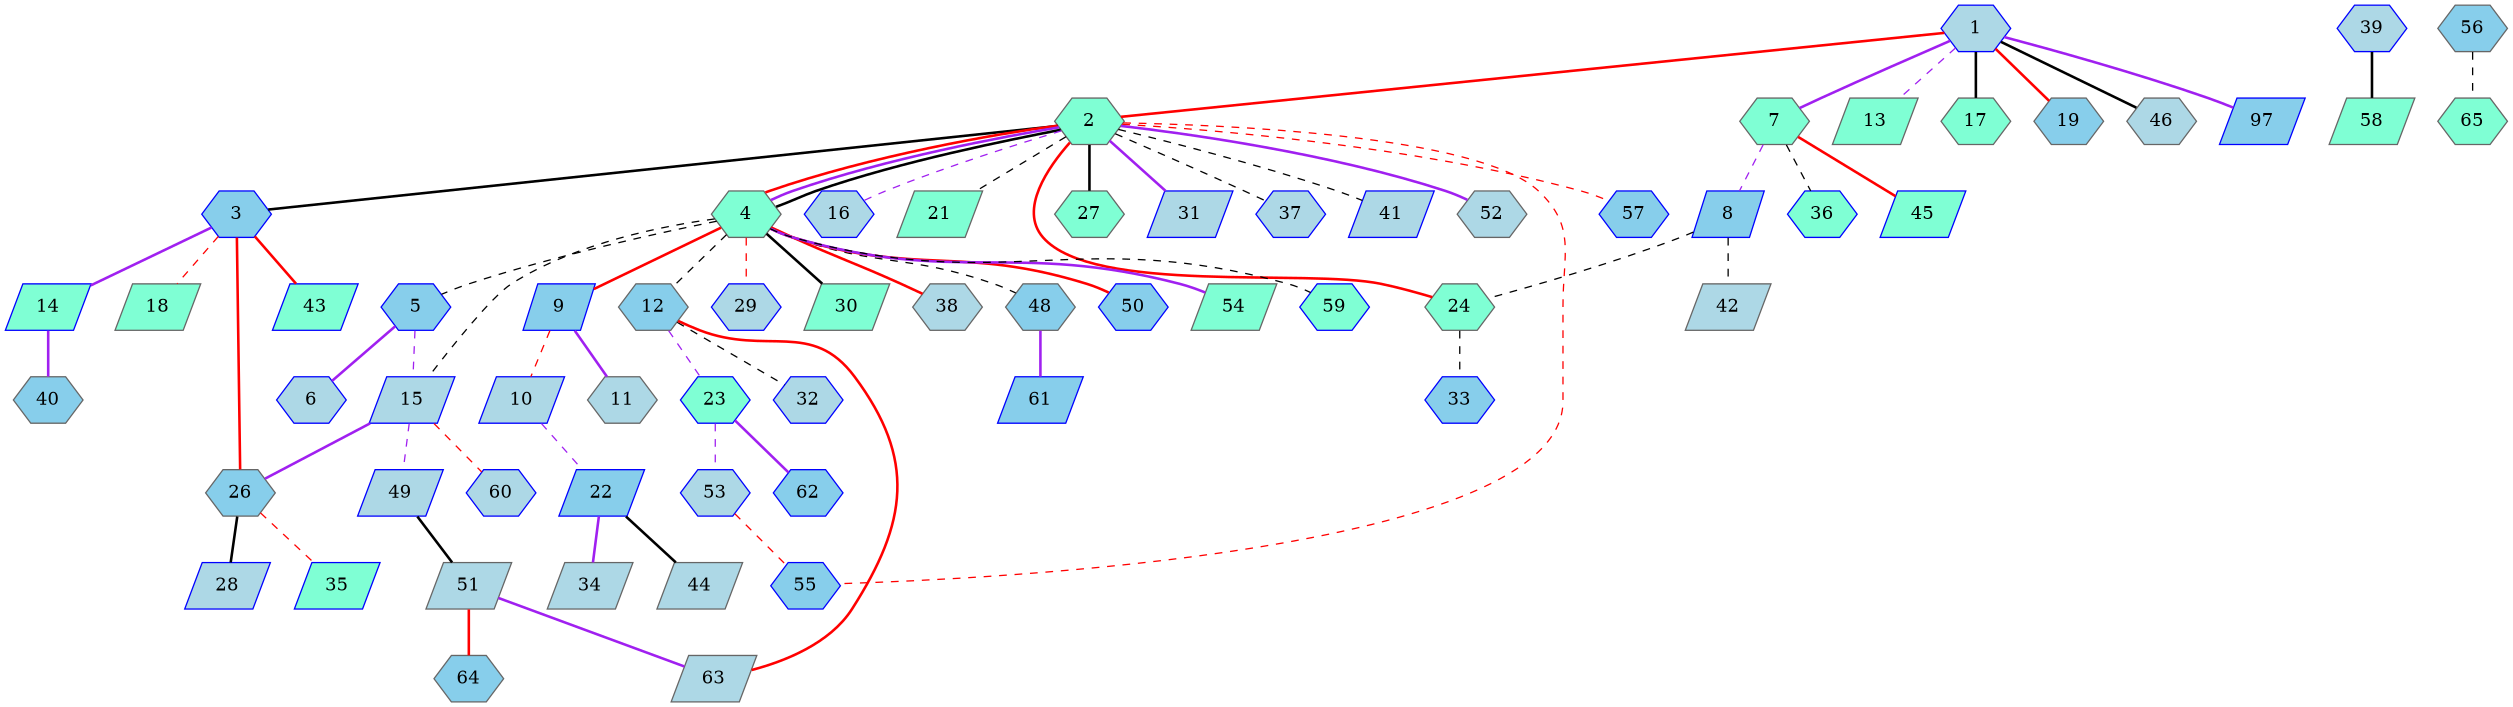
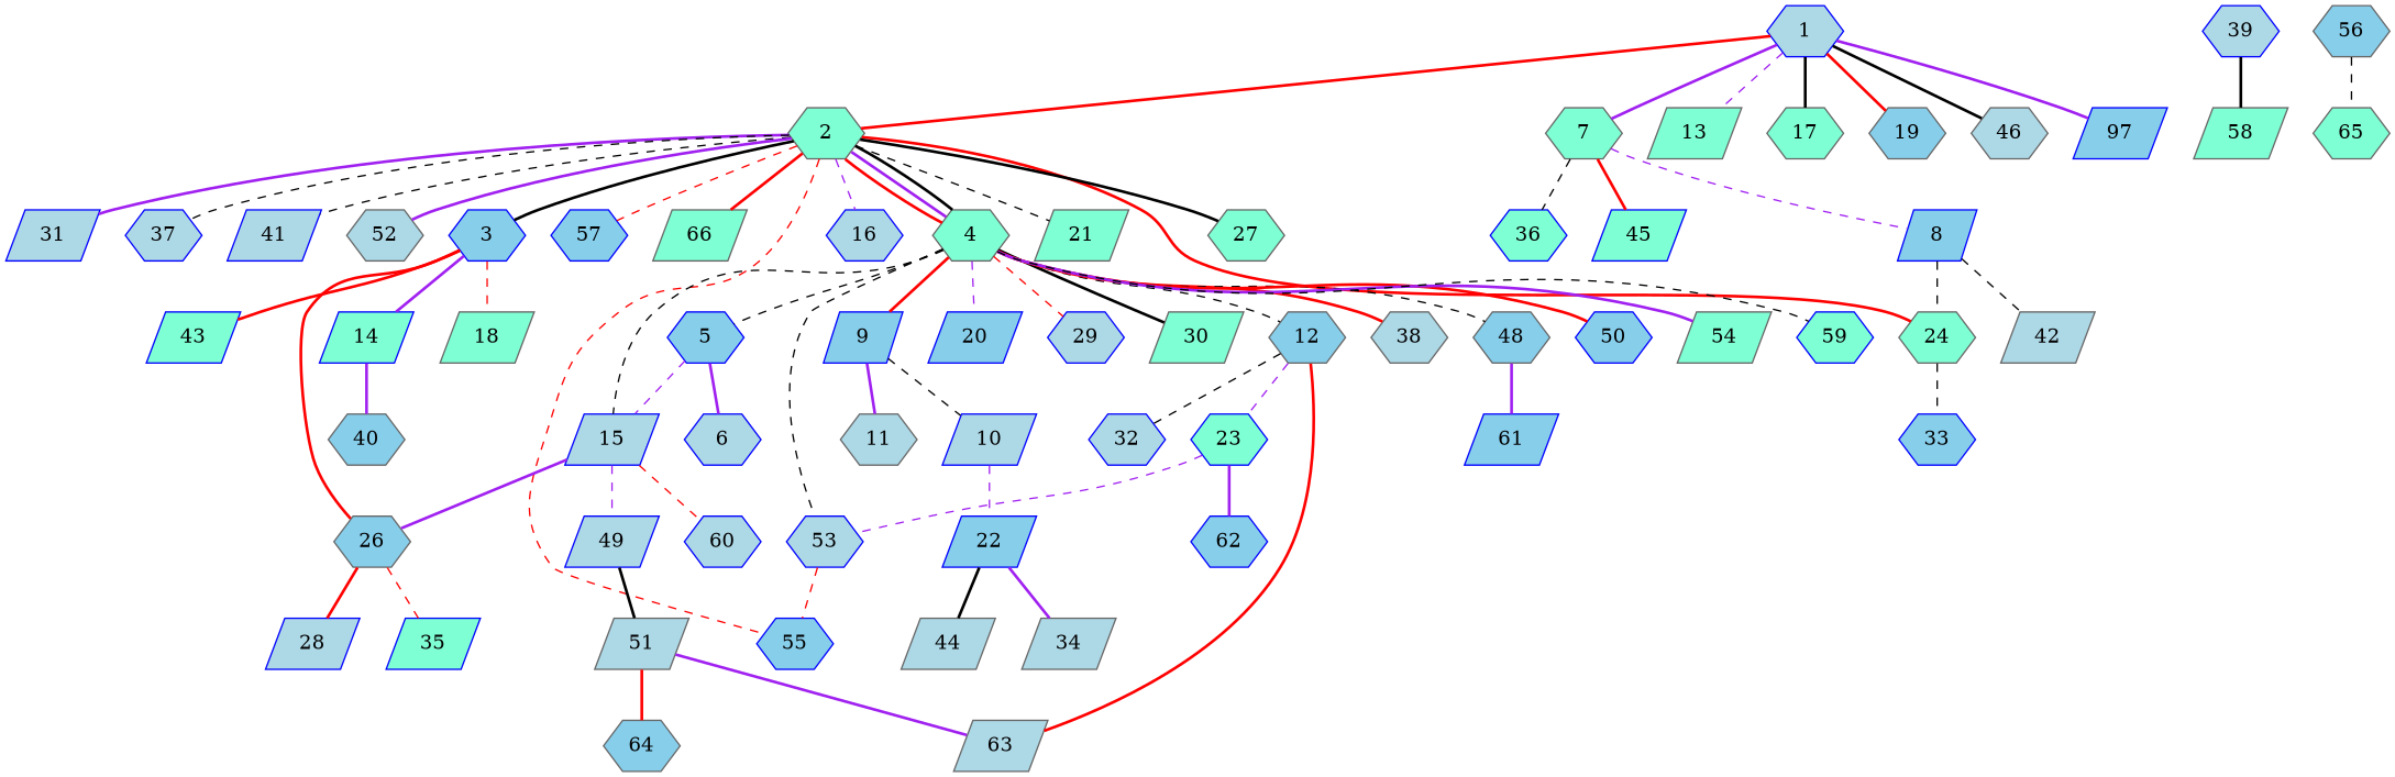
  graph {
    node [color=blue fillcolor=lightblue shape=hexagon style=filled]
    edge [color=black style=bold]
    2 [color=gray40 fillcolor=aquamarine]
    1
    7 [color=gray40 fillcolor=aquamarine]
    13 [color=gray40 fillcolor=aquamarine shape=parallelogram]
    17 [color=gray40 fillcolor=aquamarine]
    19 [color=gray40 fillcolor=skyblue]
    46 [color=gray40]
    n8 [fillcolor=skyblue label=97 shape=parallelogram]
    3 [fillcolor=skyblue]
    4 [color=gray40 fillcolor=aquamarine]
    16
    21 [color=gray40 fillcolor=aquamarine shape=parallelogram]
    24 [color=gray40 fillcolor=aquamarine]
    27 [color=gray40 fillcolor=aquamarine]
    31 [shape=parallelogram]
    37
    41 [shape=parallelogram]
    52 [color=gray40]
    55 [fillcolor=skyblue]
    57 [fillcolor=skyblue]
+   66 [color=gray40 fillcolor=aquamarine shape=parallelogram]
    8 [fillcolor=skyblue shape=parallelogram]
    36 [fillcolor=aquamarine]
    45 [fillcolor=aquamarine shape=parallelogram]
    14 [fillcolor=aquamarine shape=parallelogram]
    18 [color=gray40 fillcolor=aquamarine shape=parallelogram]
    26 [color=gray40 fillcolor=skyblue]
    43 [fillcolor=aquamarine shape=parallelogram]
    5 [fillcolor=skyblue]
    9 [fillcolor=skyblue shape=parallelogram]
    12 [color=gray40 fillcolor=skyblue]
    15 [shape=parallelogram]
+   20 [fillcolor=skyblue shape=parallelogram]
    29
    30 [color=gray40 fillcolor=aquamarine shape=parallelogram]
    38 [color=gray40]
    48 [color=gray40 fillcolor=skyblue]
    50 [fillcolor=skyblue]
    53
    54 [color=gray40 fillcolor=aquamarine shape=parallelogram]
    59 [fillcolor=aquamarine]
    33 [fillcolor=skyblue]
    58 [color=gray40 fillcolor=aquamarine shape=parallelogram]
    39
    40 [color=gray40 fillcolor=skyblue]
    28 [shape=parallelogram]
    35 [fillcolor=aquamarine shape=parallelogram]
    6
    10 [shape=parallelogram]
    11 [color=gray40]
    23 [fillcolor=aquamarine]
    32
    63 [color=gray40 shape=parallelogram]
    49 [shape=parallelogram]
    60
    61 [fillcolor=skyblue shape=parallelogram]
    42 [color=gray40 shape=parallelogram]
    22 [fillcolor=skyblue shape=parallelogram]
    34 [color=gray40 shape=parallelogram]
    44 [color=gray40 shape=parallelogram]
    62 [fillcolor=skyblue]
    51 [color=gray40 shape=parallelogram]
    56 [color=gray40 fillcolor=skyblue]
    65 [color=gray40 fillcolor=aquamarine]
    64 [color=gray40 fillcolor=skyblue]
    2 -- 3
    2 -- 4 [color=red]
    2 -- 4 [color=purple]
    2 -- 4
    2 -- 16 [color=purple style=dashed]
    2 -- 21 [style=dashed]
    2 -- 24 [color=red]
    2 -- 27
    2 -- 31 [color=purple]
    2 -- 37 [style=dashed]
    2 -- 41 [style=dashed]
    2 -- 52 [color=purple]
    2 -- 55 [color=red style=dashed]
    2 -- 57 [color=red style=dashed]
+   2 -- 66 [color=red]
    1 -- 2 [color=red]
    1 -- 7 [color=purple]
    1 -- 13 [color=purple style=dashed]
    1 -- 17
    1 -- 19 [color=red]
    1 -- 46
    1 -- n8 [color=purple]
    7 -- 8 [color=purple style=dashed]
    7 -- 36 [style=dashed]
    7 -- 45 [color=red]
    3 -- 14 [color=purple]
    3 -- 18 [color=red style=dashed]
    3 -- 26 [color=red]
    3 -- 43 [color=red]
    4 -- 5 [style=dashed]
    4 -- 9 [color=red]
    4 -- 12 [style=dashed]
    4 -- 15 [style=dashed]
+   4 -- 20 [color=purple style=dashed]
    4 -- 29 [color=red style=dashed]
    4 -- 30
    4 -- 38 [color=red]
    4 -- 48 [style=dashed]
    4 -- 50 [color=red]
+   4 -- 53 [style=dashed]
    4 -- 54 [color=purple]
    4 -- 59 [style=dashed]
    24 -- 33 [style=dashed]
    8 -- 24 [style=dashed]
    8 -- 42 [style=dashed]
    14 -- 40 [color=purple]
-   26 -- 28
+   26 -- 28 [color=red]
    26 -- 35 [color=red style=dashed]
    5 -- 15 [color=purple style=dashed]
    5 -- 6 [color=purple]
-   9 -- 10 [color=red style=dashed]
+   9 -- 10 [style=dashed]
    9 -- 11 [color=purple]
    12 -- 23 [color=purple style=dashed]
    12 -- 32 [style=dashed]
    12 -- 63 [color=red]
    15 -- 26 [color=purple]
    15 -- 49 [color=purple style=dashed]
    15 -- 60 [color=red style=dashed]
    48 -- 61 [color=purple]
    53 -- 55 [color=red style=dashed]
    39 -- 58
    10 -- 22 [color=purple style=dashed]
    23 -- 53 [color=purple style=dashed]
    23 -- 62 [color=purple]
    49 -- 51
    22 -- 34 [color=purple]
    22 -- 44
    51 -- 63 [color=purple]
    51 -- 64 [color=red]
    56 -- 65 [style=dashed]
  }
